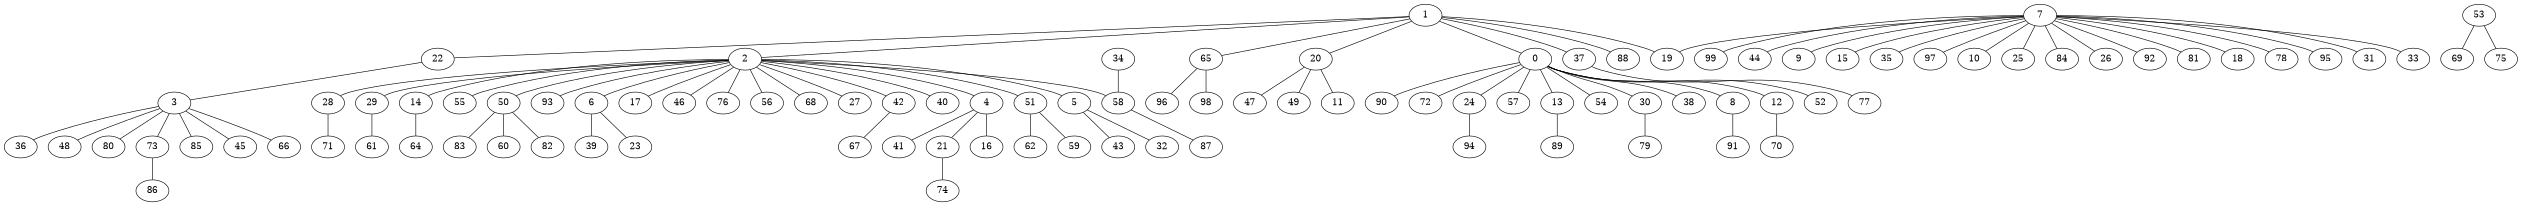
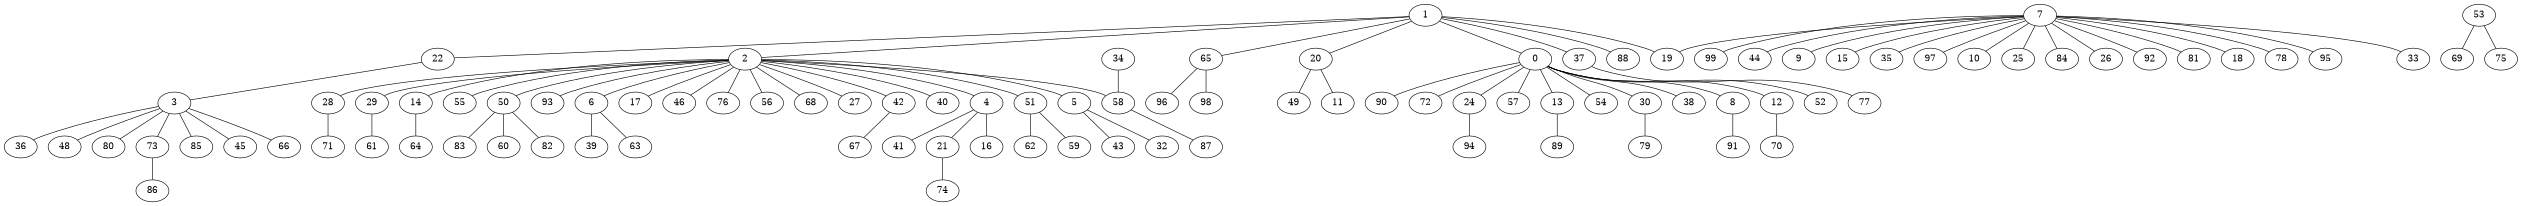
  graph {
    4
    21
    16
    41
    74
    7
    25
    84
    26
    92
    81
    18
    78
    95
-   31
    19
    33
    99
    44
    9
    15
    35
    97
    10
    51
    62
    59
    1
    88
    22
    2
    65
    20
    0
    37
    3
    58
    5
    28
    29
    14
    55
    50
    93
    6
    17
    46
    76
    56
    68
    27
    42
    40
    98
    96
    11
-   47
    49
    24
    57
    13
    54
    30
    38
    8
    12
    52
    90
    72
    77
    73
    85
    45
    66
    36
    48
    80
    86
    34
    87
    43
    32
    71
    61
    64
    60
    82
    83
    39
-   63 [label=23]
+   63
    67
    53
    69
    75
    94
    89
    79
    91
    70
    4 -- 21
    4 -- 16
    4 -- 41
    21 -- 74
    7 -- 25
    7 -- 84
    7 -- 26
    7 -- 92
    7 -- 81
    7 -- 18
    7 -- 78
    7 -- 95
-   7 -- 31
    7 -- 19
    7 -- 33
    7 -- 99
    7 -- 44
    7 -- 9
    7 -- 15
    7 -- 35
    7 -- 97
    7 -- 10
    51 -- 62
    51 -- 59
    1 -- 19
    1 -- 88
    1 -- 22
    1 -- 2
    1 -- 65
    1 -- 20
    1 -- 0
    1 -- 37
    22 -- 3
    2 -- 4
    2 -- 51
    2 -- 58
    2 -- 5
    2 -- 28
    2 -- 29
    2 -- 14
    2 -- 55
    2 -- 50
    2 -- 93
    2 -- 6
    2 -- 17
    2 -- 46
    2 -- 76
    2 -- 56
    2 -- 68
    2 -- 27
    2 -- 42
    2 -- 40
    65 -- 98
    65 -- 96
    20 -- 11
-   20 -- 47
    20 -- 49
    0 -- 24
    0 -- 57
    0 -- 13
    0 -- 54
    0 -- 30
    0 -- 38
    0 -- 8
    0 -- 12
    0 -- 52
    0 -- 90
    0 -- 72
    37 -- 77
    3 -- 73
    3 -- 85
    3 -- 45
    3 -- 66
    3 -- 36
    3 -- 48
    3 -- 80
    58 -- 87
    5 -- 43
    5 -- 32
    28 -- 71
    29 -- 61
    14 -- 64
    50 -- 60
    50 -- 82
    50 -- 83
    6 -- 39
    6 -- 63
    42 -- 67
    24 -- 94
    13 -- 89
    30 -- 79
    8 -- 91
    12 -- 70
    73 -- 86
    34 -- 58
    53 -- 69
    53 -- 75
  }
